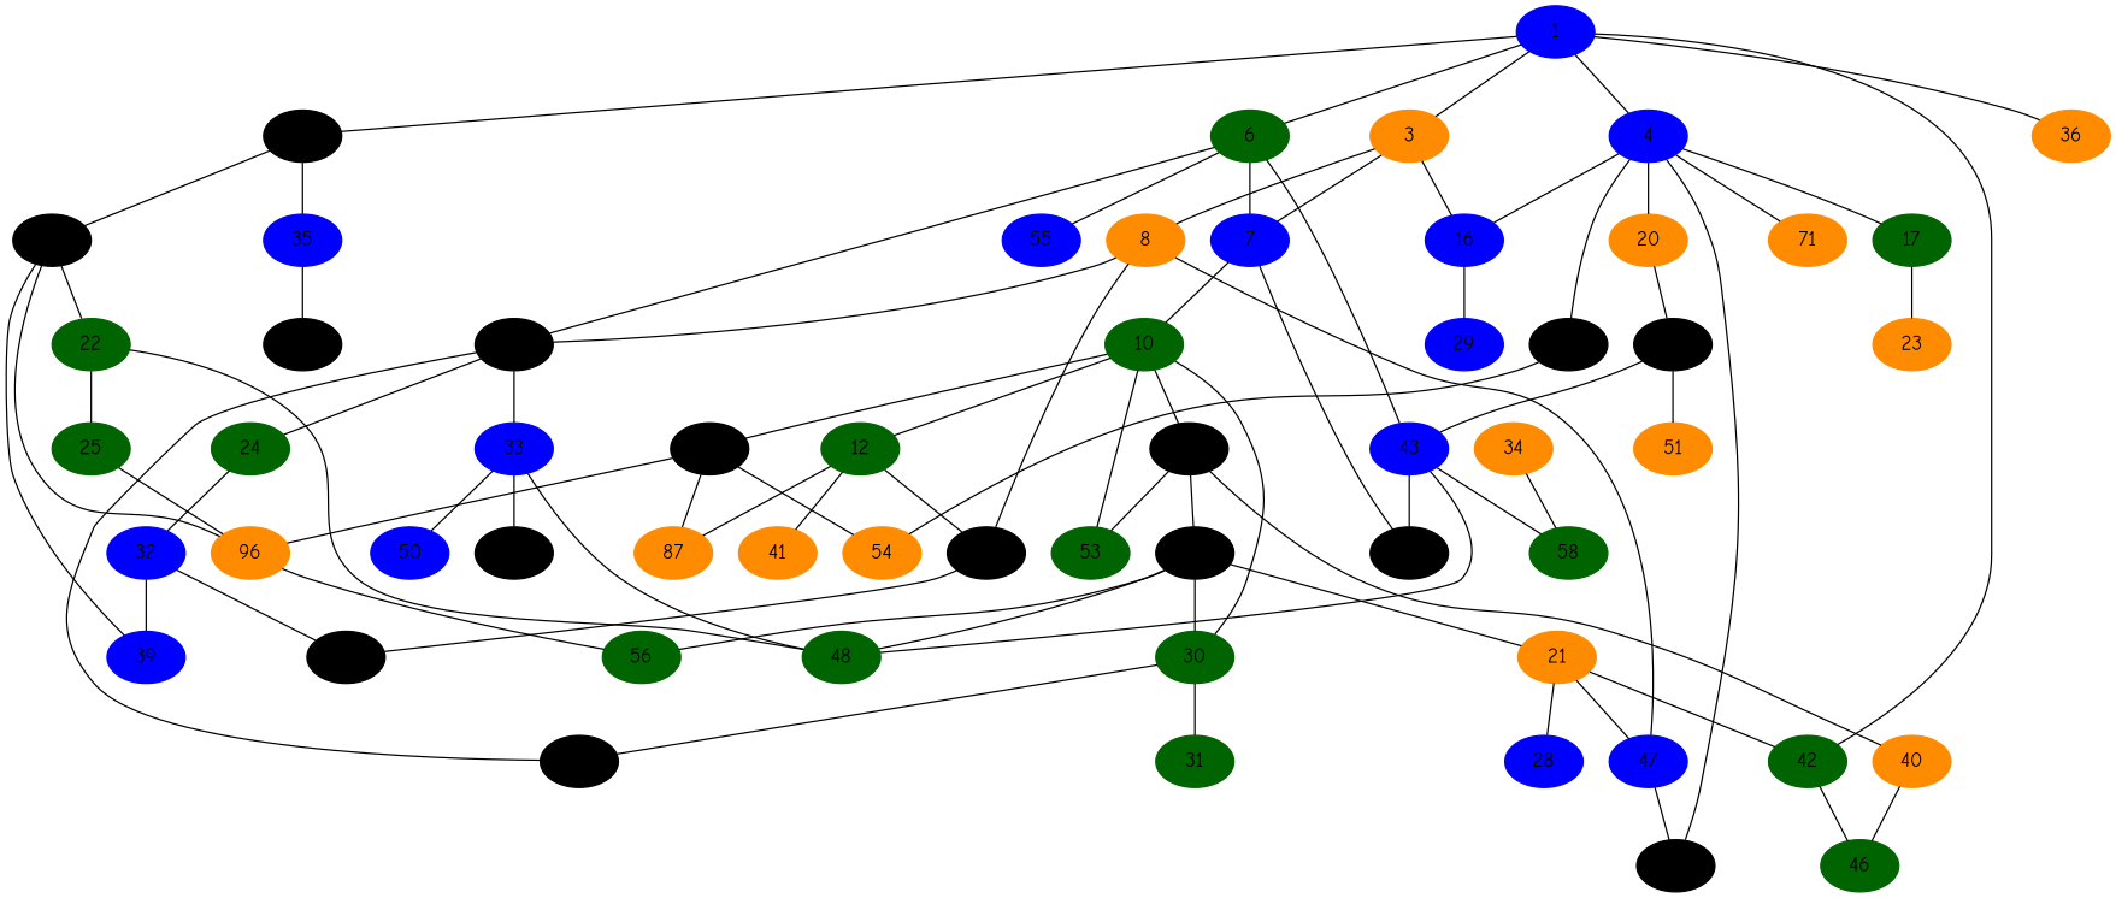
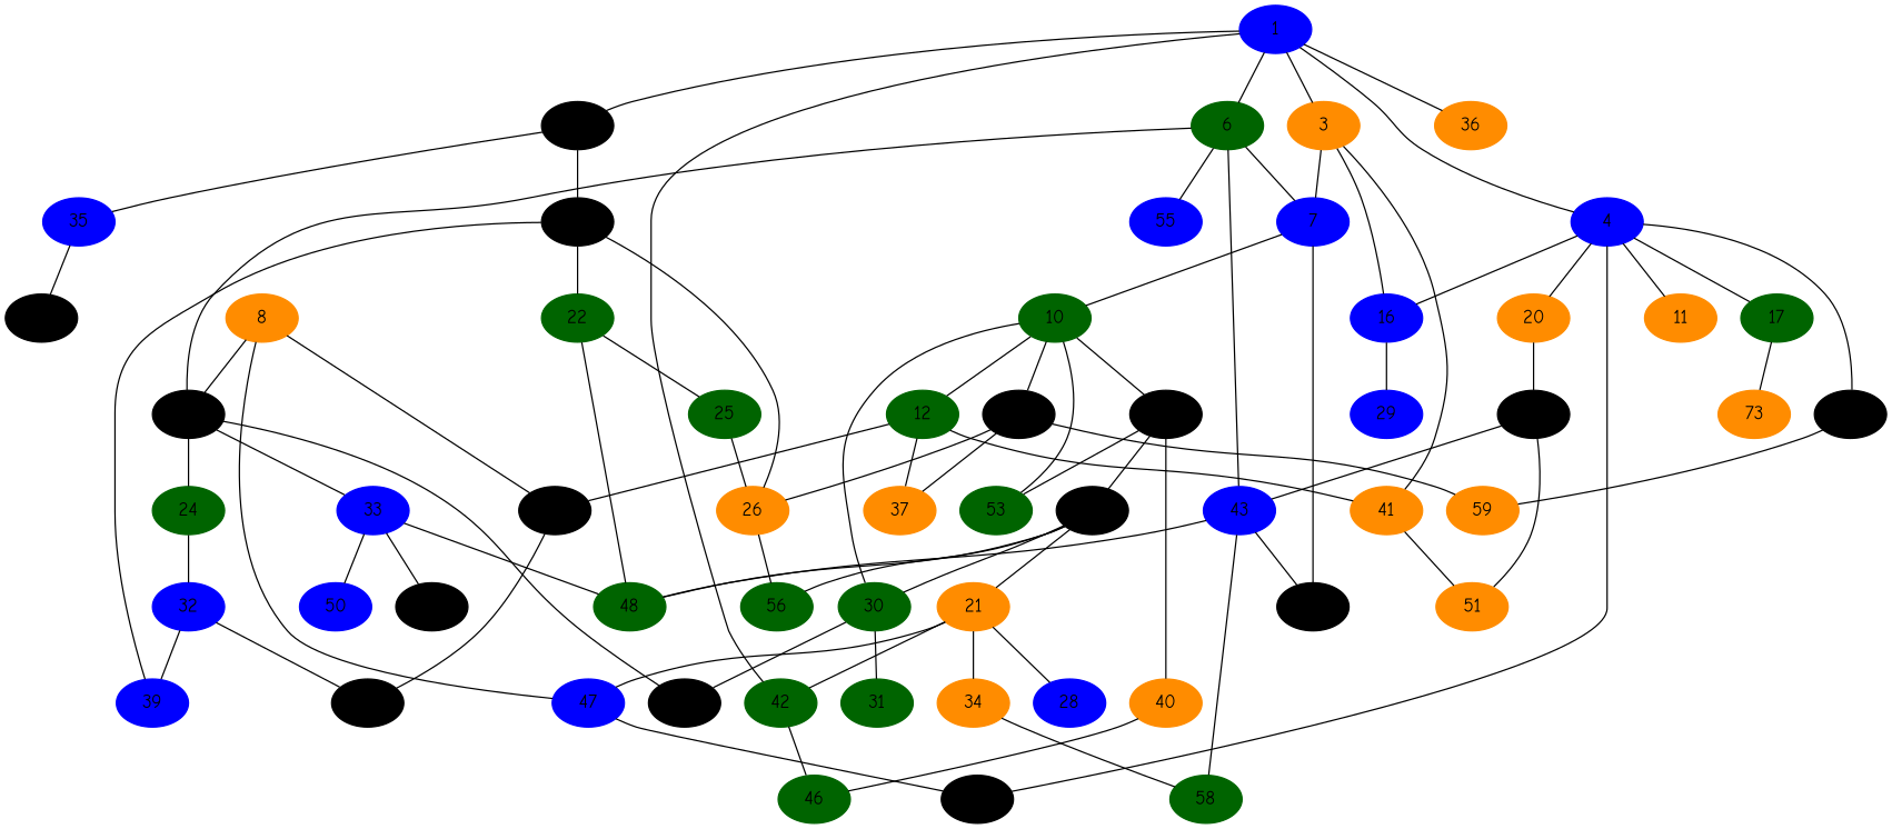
  graph {
    fontname="Comic Neue"
    node [color=black fontname="Comic Neue" style=filled]
    edge [fontname="Comic Neue"]
    1 [color=blue]
    2
    3 [color=darkorange]
    4 [color=blue]
    6 [color=darkgreen]
    36 [color=darkorange]
    42 [color=darkgreen]
    19
    35 [color=blue]
    7 [color=blue]
    8 [color=darkorange]
    16 [color=blue]
    5
-   11 [color=darkorange label=71]
+   11 [color=darkorange]
    17 [color=darkgreen]
    20 [color=darkorange]
    49
    9
    43 [color=blue]
    55 [color=blue]
    46 [color=darkgreen]
-   26 [color=darkorange label=96]
+   26 [color=darkorange]
    22 [color=darkgreen]
    39 [color=blue]
    44
    10 [color=darkgreen]
    52
    18
    47 [color=blue]
    29 [color=blue]
-   54 [color=darkorange]
-   23 [color=darkorange]
+   54 [color=darkorange label=59]
+   23 [color=darkorange label=73]
    27
    24 [color=darkgreen]
    33 [color=blue]
    57
    48 [color=darkgreen]
    58 [color=darkgreen]
    12 [color=darkgreen]
    13
    14
    30 [color=darkgreen]
    53 [color=darkgreen]
    38
    32 [color=blue]
    45
    50 [color=blue]
-   37 [color=darkorange label=87]
+   37 [color=darkorange]
    41 [color=darkorange]
    15
    40 [color=darkorange]
    31 [color=darkgreen]
    51 [color=darkorange]
    21 [color=darkorange]
    56 [color=darkgreen]
    28 [color=blue]
    34 [color=darkorange]
    25 [color=darkgreen]
    1 -- 2
    1 -- 3
    1 -- 4
    1 -- 6
    1 -- 36
    1 -- 42
    2 -- 19
    2 -- 35
    3 -- 7
-   3 -- 8
+   3 -- 41
    3 -- 16
    4 -- 16
    4 -- 5
    4 -- 11
    4 -- 17
    4 -- 20
    4 -- 49
    6 -- 7
    6 -- 9
    6 -- 43
    6 -- 55
    42 -- 46
    19 -- 26
    19 -- 22
    19 -- 39
    35 -- 44
    7 -- 10
    7 -- 52
    8 -- 9
    8 -- 18
    8 -- 47
    16 -- 29
    5 -- 54
    17 -- 23
    20 -- 27
    9 -- 24
    9 -- 33
    9 -- 57
    43 -- 52
    43 -- 48
    43 -- 58
    26 -- 56
    22 -- 48
    22 -- 25
    10 -- 12
    10 -- 13
    10 -- 14
    10 -- 30
    10 -- 53
    18 -- 38
    47 -- 49
    27 -- 43
    27 -- 51
    24 -- 32
    33 -- 48
    33 -- 45
    33 -- 50
    12 -- 18
    12 -- 37
    12 -- 41
    13 -- 53
    13 -- 15
    13 -- 40
    14 -- 26
    14 -- 54
    14 -- 37
    30 -- 57
    30 -- 31
    32 -- 39
    32 -- 38
+   41 -- 51
    15 -- 48
    15 -- 30
    15 -- 21
    15 -- 56
    40 -- 46
    21 -- 42
    21 -- 47
    21 -- 28
+   21 -- 34
    34 -- 58
    25 -- 26
  }
